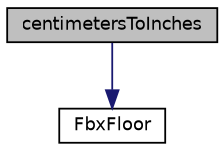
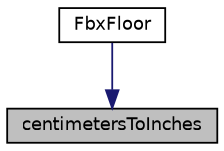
  digraph {
    rankdir=TB
    node [color=black fontname=Helvetica fontsize=10 shape=record style=filled]
    n1 [fillcolor=grey75 fontcolor=black height=0.2 label=centimetersToInches width=0.4]
    n2 [fillcolor=white height=0.2 label=FbxFloor width=0.4]
-   n1 -> n2 [color=midnightblue fontname=Helvetica fontsize=10 labelfontname=Helvetica labelfontsize=10 style=solid]
+   n2 -> n1 [color=midnightblue fontname=Helvetica fontsize=10 labelfontname=Helvetica labelfontsize=10 style=solid]
  }
